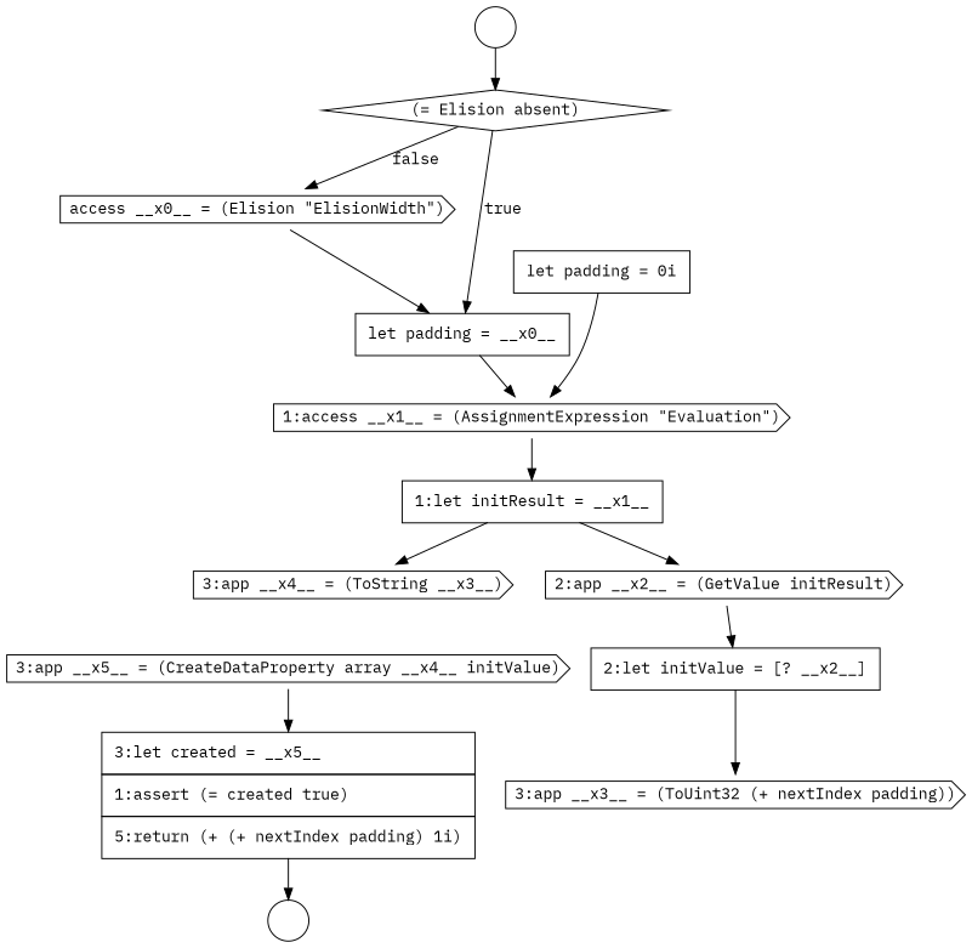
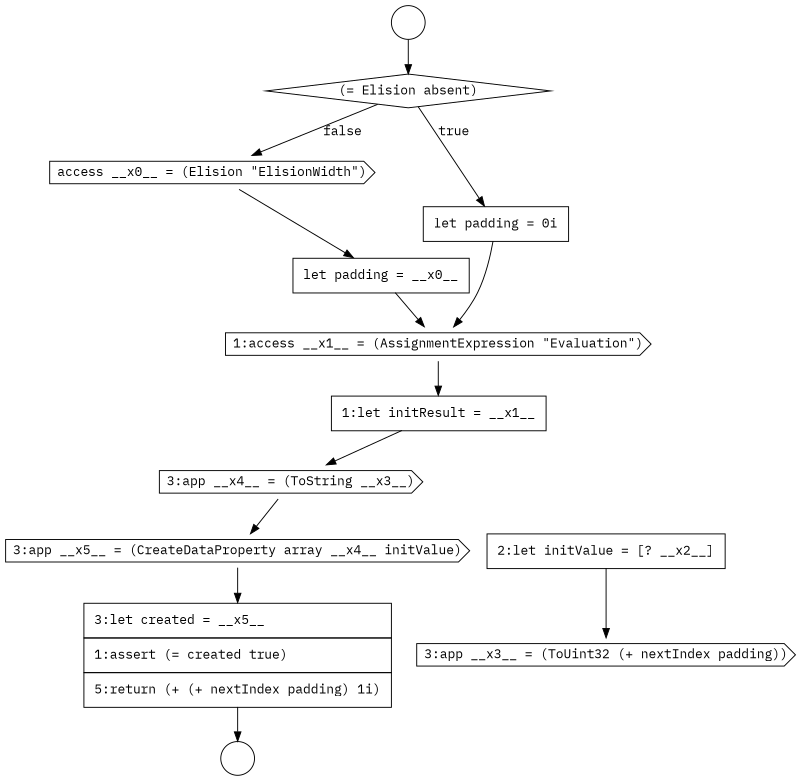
  digraph {
    fontname="IBM Plex Mono"
    node [color=black fillcolor=white fontname="IBM Plex Mono" shape=cds style=filled]
    edge [color=black fontname="IBM Plex Mono"]
    n1 [label=<<font color="black">     <table border="0" cellborder="1" cellspacing="0" cellpadding="10">       <tr><td align="left">2:let initValue = [? __x2__]</td></tr>     </table>   </font>> margin=0 shape=none]
    n2 [label=<<font color="black">3:app __x3__ = (ToUint32 (+ nextIndex padding))</font>>]
    n3 [label=<<font color="black">3:app __x5__ = (CreateDataProperty array __x4__ initValue)</font>>]
    n4 [label=<<font color="black">     <table border="0" cellborder="1" cellspacing="0" cellpadding="10">       <tr><td align="left">3:let created = __x5__</td></tr>       <tr><td align="left">1:assert (= created true)</td></tr>       <tr><td align="left">5:return (+ (+ nextIndex padding) 1i)</td></tr>     </table>   </font>> margin=0 shape=none]
    n5 [label=" " shape=circle]
    n6 [label=<<font color="black">access __x0__ = (Elision &quot;ElisionWidth&quot;)</font>>]
    n7 [label=<<font color="black">     <table border="0" cellborder="1" cellspacing="0" cellpadding="10">       <tr><td align="left">let padding = __x0__</td></tr>     </table>   </font>> margin=0 shape=none]
    n8 [label=<<font color="black">1:access __x1__ = (AssignmentExpression &quot;Evaluation&quot;)</font>>]
    n9 [label=<<font color="black">     <table border="0" cellborder="1" cellspacing="0" cellpadding="10">       <tr><td align="left">let padding = 0i</td></tr>     </table>   </font>> margin=0 shape=none]
    n10 [label=<<font color="black">     <table border="0" cellborder="1" cellspacing="0" cellpadding="10">       <tr><td align="left">1:let initResult = __x1__</td></tr>     </table>   </font>> margin=0 shape=none]
    n11 [label=<<font color="black">3:app __x4__ = (ToString __x3__)</font>>]
-   n12 [label=<<font color="black">2:app __x2__ = (GetValue initResult)</font>>]
    n13 [label=<<font color="black">(= Elision absent)</font>> shape=diamond]
    n14 [label=" " shape=circle]
    n1 -> n2
    n3 -> n4
    n4 -> n5
    n6 -> n7
    n7 -> n8
    n8 -> n10
    n9 -> n8
    n10 -> n11
-   n10 -> n12
-   n12 -> n1
+   n11 -> n3
    n13 -> n6 [label=<<font color="black">false</font>>]
-   n13 -> n7 [label=<<font color="black">true</font>>]
+   n13 -> n9 [label=<<font color="black">true</font>>]
    n14 -> n13
  }
